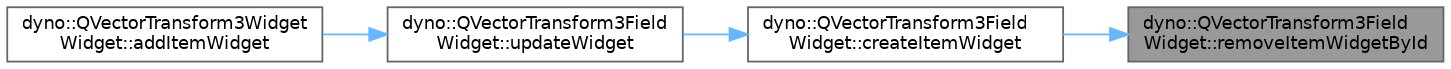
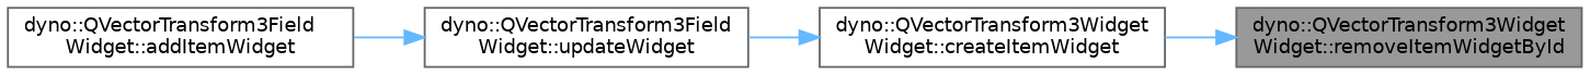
  digraph {
    rankdir=RL
    node [color=grey40 fillcolor=white fontname=Helvetica fontsize=10 shape=box style=filled]
    edge [color=steelblue1 dir=back fontname=Helvetica fontsize=10 labelfontname=Helvetica labelfontsize=10 style=solid]
-   n1 [color=gray40 fillcolor=grey60 fontcolor=black height=0.2 label="dyno::QVectorTransform3Field\lWidget::removeItemWidgetById" width=0.4]
-   n2 [height=0.2 label="dyno::QVectorTransform3Field\lWidget::createItemWidget" width=0.4]
-   n3 [height=0.2 label="dyno::QVectorTransform3Widget\lWidget::addItemWidget" width=0.4]
+   n1 [color=gray40 fillcolor=grey60 fontcolor=black height=0.2 label="dyno::QVectorTransform3Widget\lWidget::removeItemWidgetById" width=0.4]
+   n2 [height=0.2 label="dyno::QVectorTransform3Widget\lWidget::createItemWidget" width=0.4]
+   n3 [height=0.2 label="dyno::QVectorTransform3Field\lWidget::addItemWidget" width=0.4]
    n4 [height=0.2 label="dyno::QVectorTransform3Field\lWidget::updateWidget" width=0.4]
    n1 -> n2
    n2 -> n4
    n4 -> n3
  }
